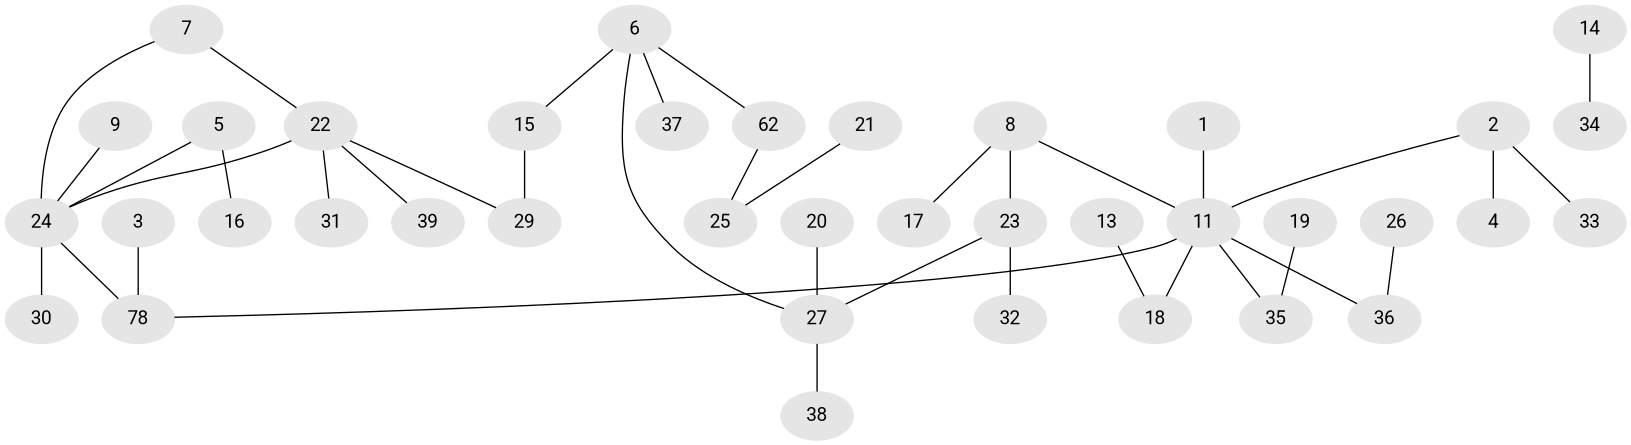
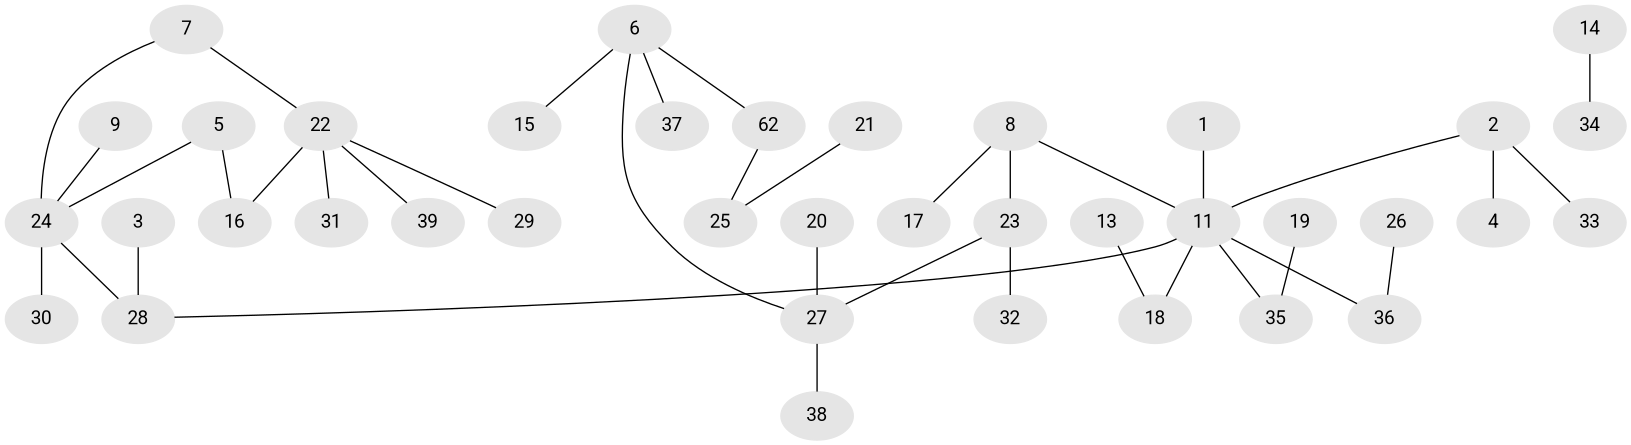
  graph {
    fontname=Roboto
    node [color=gray90 fontname=Roboto style=filled]
    edge [fontname=Roboto weight=1.0]
    1
    11
-   28 [label=78]
+   28
    18
    35
    36
    2
    4
    33
    3
    5
    16
    24
    30
    n15 [label=62]
    6
    15
    27
    37
    25
    29
    38
    7
    22
    31
    39
    8
    17
    23
    32
    9
    14
    34
    13
    19
    20
    21
    26
    1 -- 11
    11 -- 28
    11 -- 18
    11 -- 35
    11 -- 36
    2 -- 11
    2 -- 4
    2 -- 33
    3 -- 28
    5 -- 16
    5 -- 24
    24 -- 28
    24 -- 30
    n15 -- 25
    6 -- n15
    6 -- 15
    6 -- 27
    6 -- 37
-   15 -- 29
    27 -- 38
    7 -- 24
    7 -- 22
-   22 -- 24
+   22 -- 16
    22 -- 29
    22 -- 31
    22 -- 39
    8 -- 11
    8 -- 17
    8 -- 23
    23 -- 27
    23 -- 32
    9 -- 24
    14 -- 34
    13 -- 18
    19 -- 35
    20 -- 27
    21 -- 25
    26 -- 36
  }
